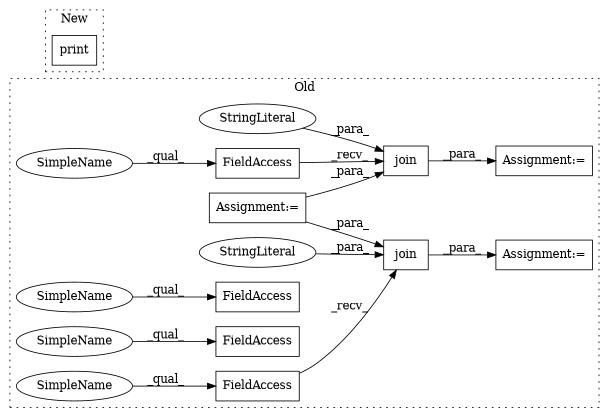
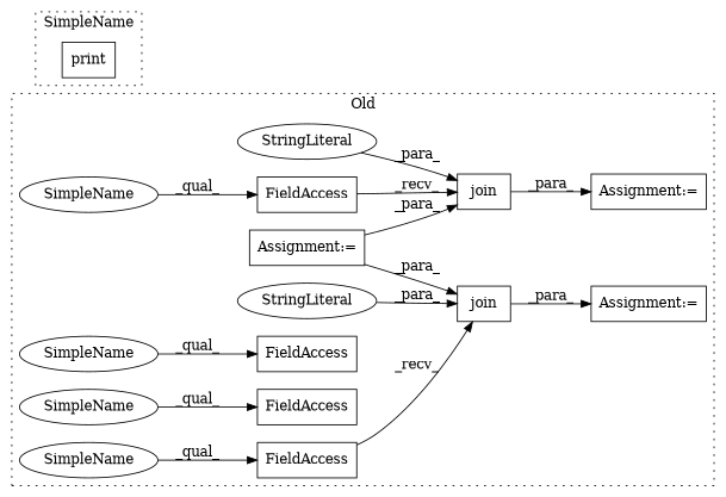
  digraph {
    rankdir=LR
    node [a=22 l=7 s=4233 shape=box]
    n1 [a=32 l="5,1" label=join s="4241,4264"]
    n2 [label=FieldAccess]
    n3 [a=45 l=12 label=StringLiteral s=4252 shape=ellipse]
    n4 [a=7 l=1 label="Assignment:=" s=4417]
    n5 [label=FieldAccess s=4706]
    n6 [a=32 l="5,1" label=join s="4714,4792"]
    n7 [a=45 l=67 label=StringLiteral s=4725 shape=ellipse]
    n8 [label=FieldAccess s=4597]
    n9 [a=7 l=1 label="Assignment:=" s=4705]
    n10 [a=7 l=1 label="Assignment:=" s=4170]
    n11 [label=FieldAccess s=4487]
    n12 [a=42 l=2 label=SimpleName s=4706 shape=ellipse]
    n13 [a=42 l=2 label=SimpleName s=4487 shape=ellipse]
    n14 [a=42 l=2 label=SimpleName s=4597 shape=ellipse]
    n15 [a=42 l=2 label=SimpleName shape=ellipse]
    n16 [a=32 l="6,1" label=print s="9432,9478"]
    subgraph cluster_1 {
      label=Old
      style=dotted
      n1
      n2
      n3
      n4
      n5
      n6
      n7
      n8
      n9
      n10
      n11
      n12
      n13
      n14
      n15
    }
    subgraph cluster_2 {
-     label=New
+     label=SimpleName
      style=dotted
      n16
    }
    n1 -> n4 [label=_para_]
    n2 -> n1 [label=_recv_]
    n3 -> n1 [label=_para_]
    n5 -> n6 [label=_recv_]
    n6 -> n9 [label=_para_]
    n7 -> n6 [label=_para_]
    n10 -> n1 [label=_para_]
    n10 -> n6 [label=_para_]
    n12 -> n5 [label=_qual_]
    n13 -> n11 [label=_qual_]
    n14 -> n8 [label=_qual_]
    n15 -> n2 [label=_qual_]
  }
